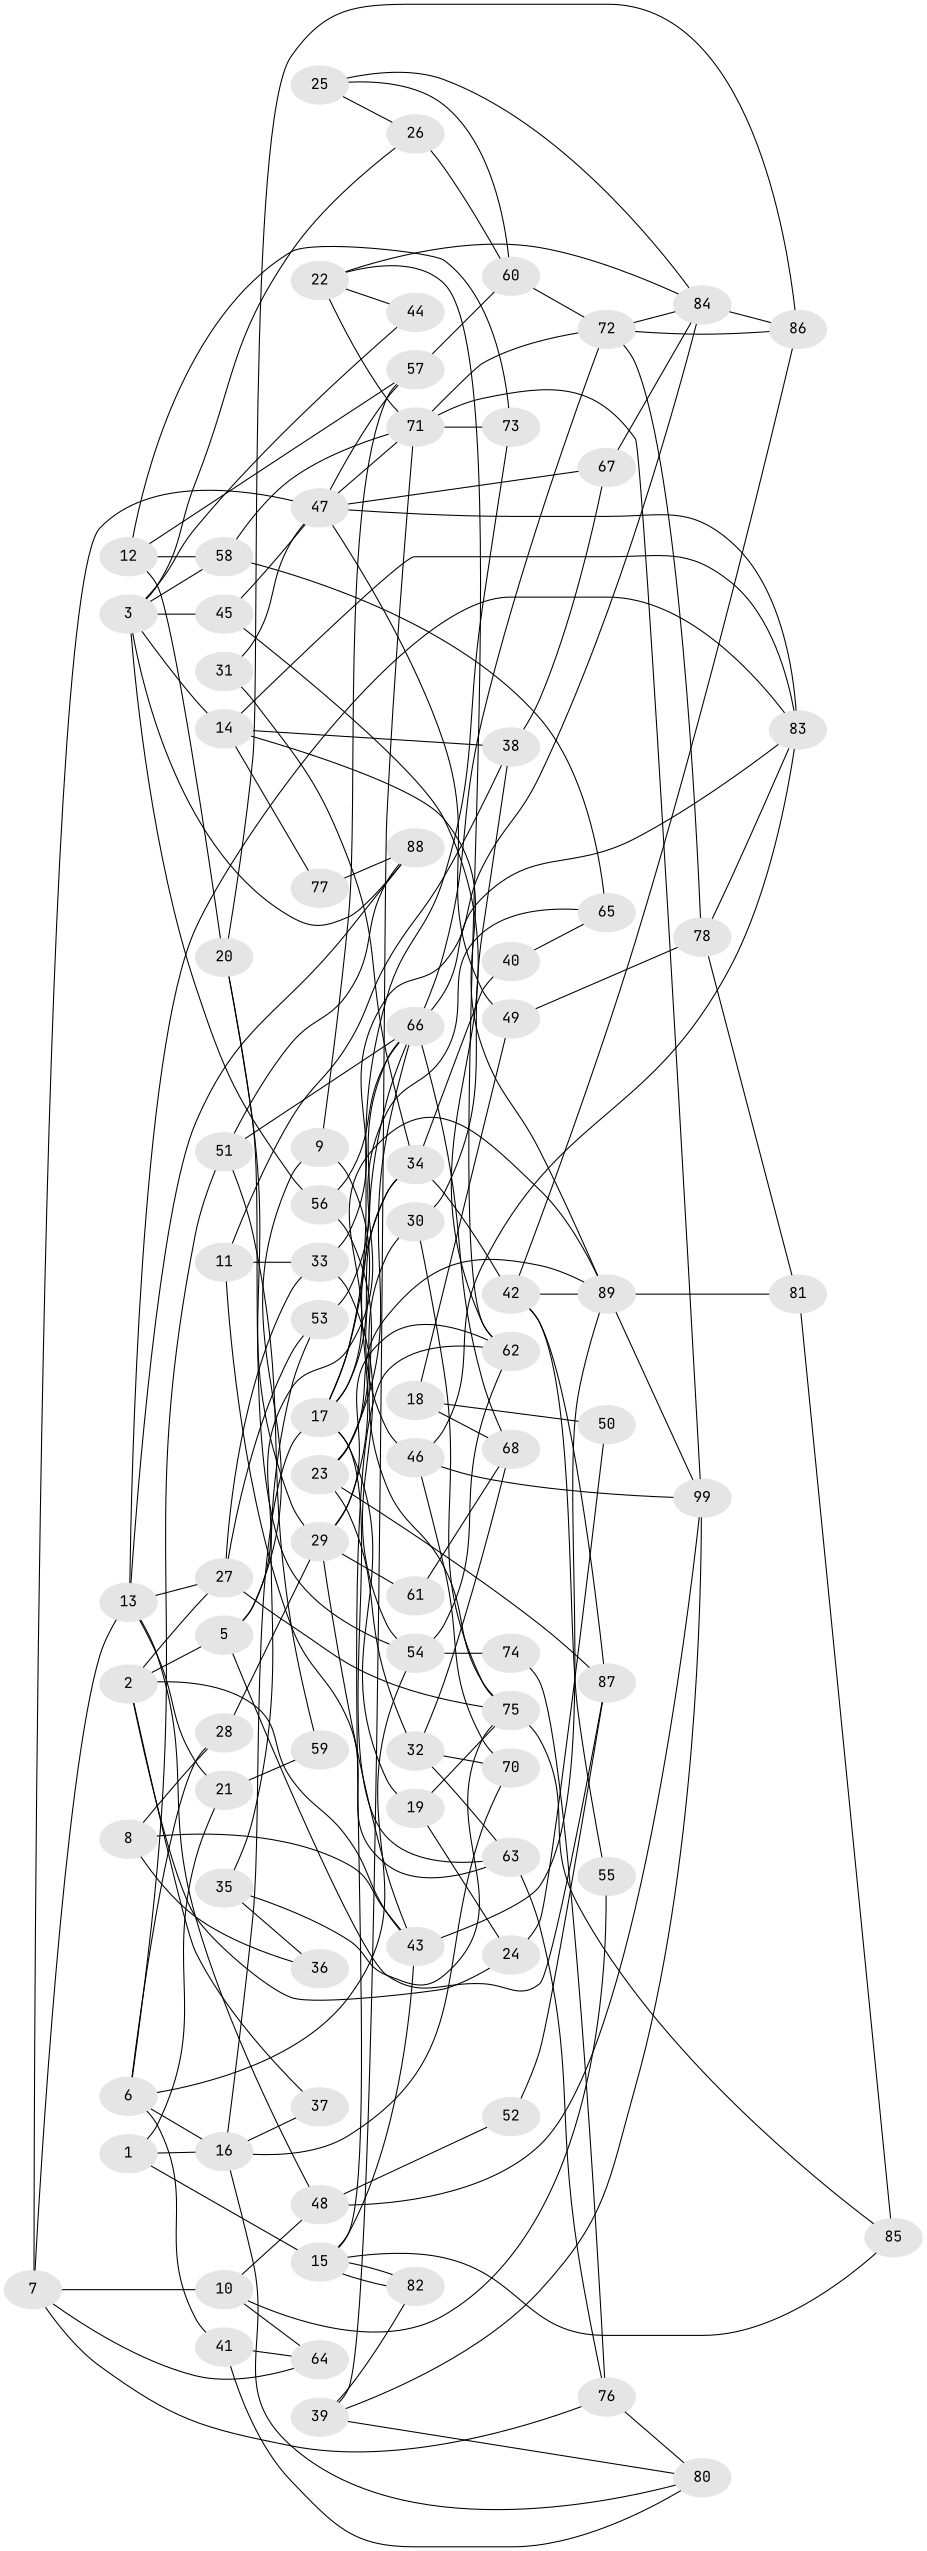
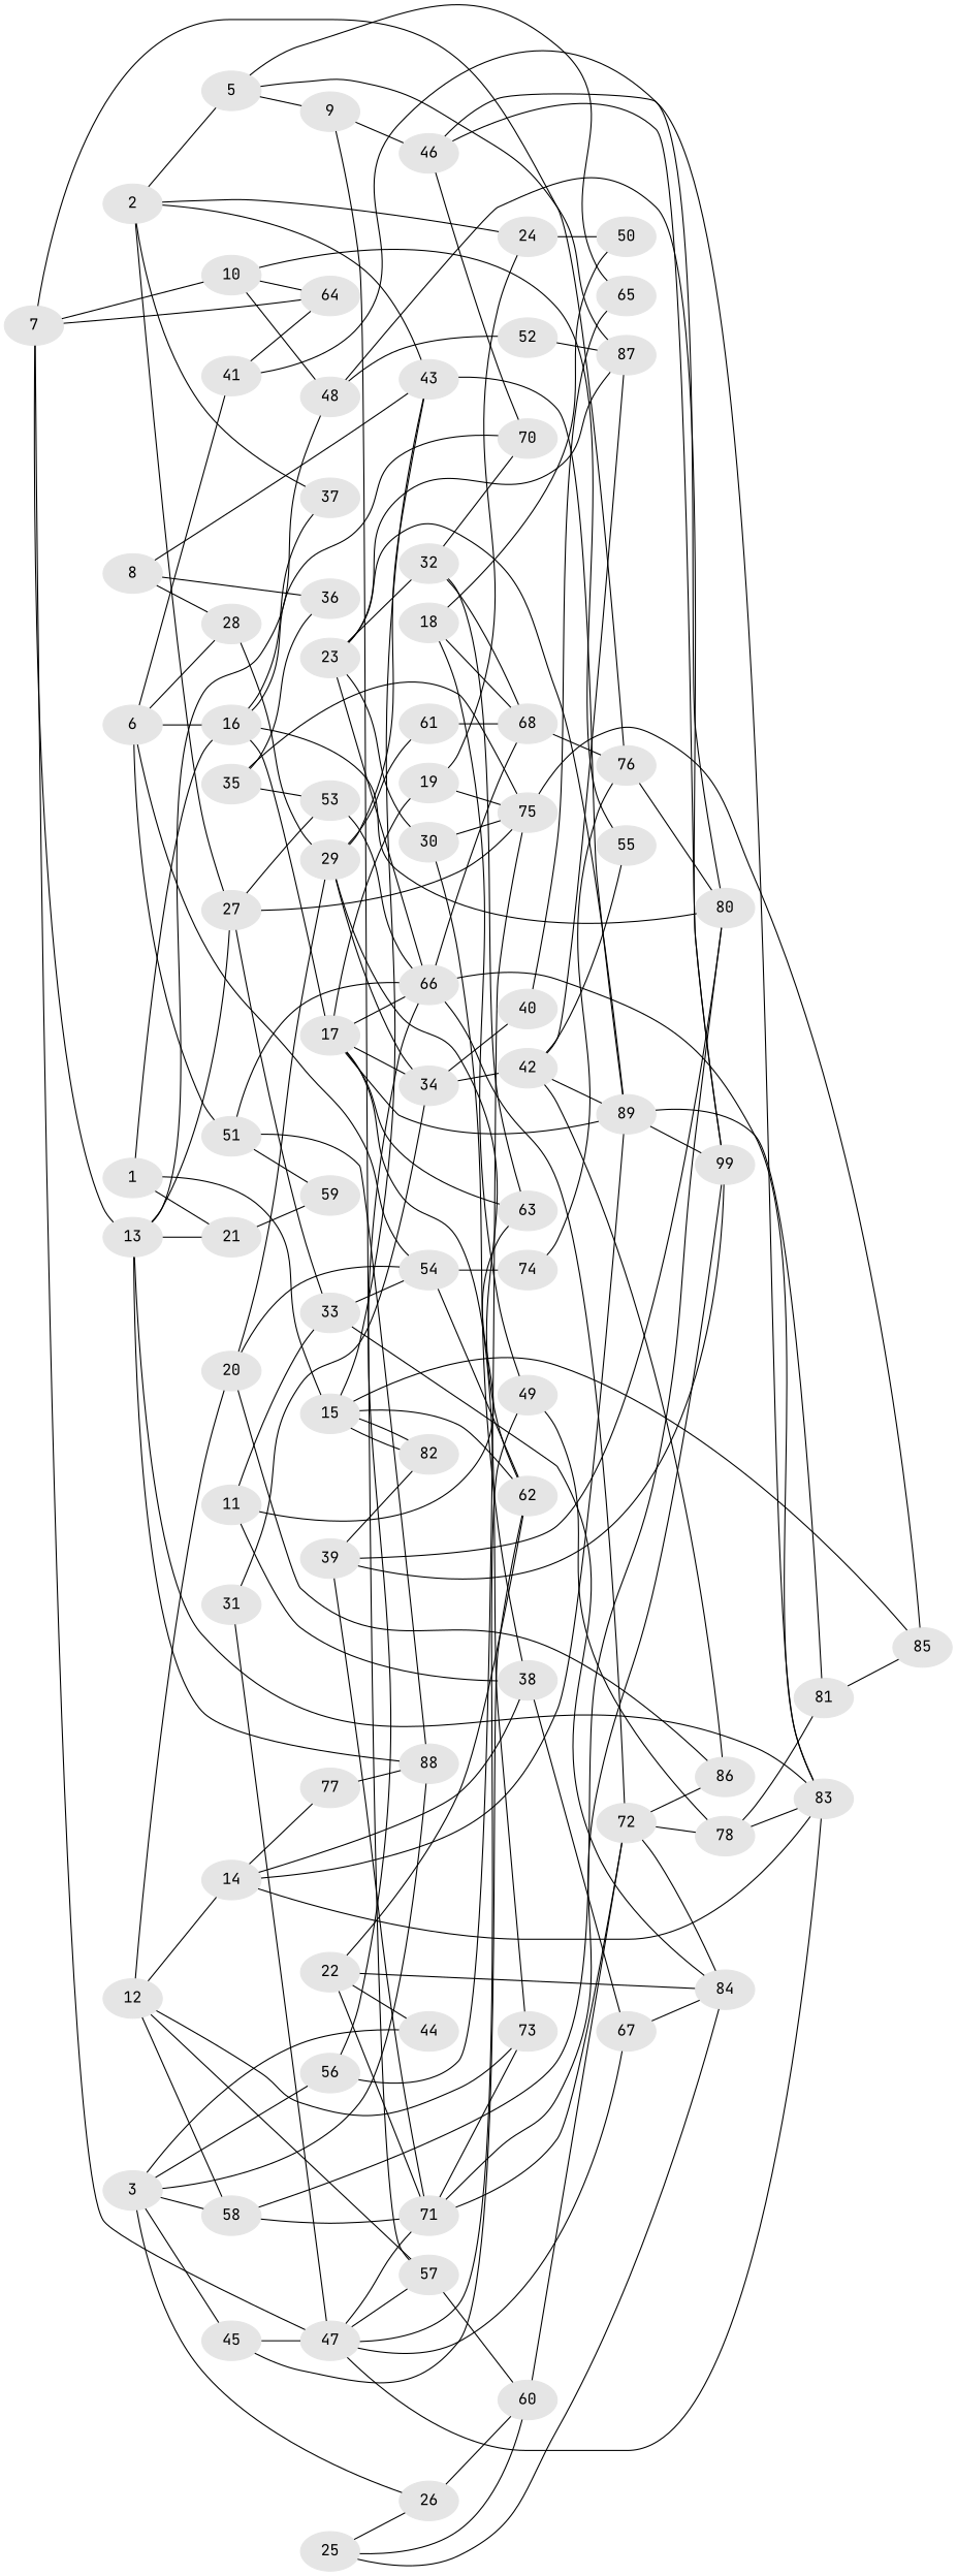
  graph {
    fontname="JetBrains Mono"
    rankdir=LR
    node [color=gray90 fontname="JetBrains Mono" style=filled]
    edge [fontname="JetBrains Mono"]
    1
    15
    16
    21
    43
    62
    82
    85
    37
    17
    70
    80
    59
    2
    5
    24
    27
    9
    65
    87
    50
    33
    75
    53
    n25 [label=89]
    3
    14
    26
    44
    45
    56
    58
    88
    38
    83
    77
    60
    47
    66
    71
    31
    34
    52
    46
    57
    6
    28
    41
    51
    54
    29
    64
    74
    7
    10
    13
    76
    48
    55
    49
    67
    8
    36
    n64 [label=99]
    11
    63
    84
    12
    20
    73
    86
    81
    19
    40
    42
    68
    72
    18
    78
    61
    22
    23
    30
    32
    25
    35
    39
    1 -- 15
    1 -- 16
    1 -- 21
    15 -- 43
    15 -- 62
    15 -- 82
    15 -- 82
    15 -- 85
    16 -- 37
    16 -- 17
    16 -- 70
    16 -- 80
    21 -- 59
    43 -- n25
    17 -- n25
    17 -- 66
    17 -- 34
    17 -- 63
    17 -- 73
    17 -- 19
    2 -- 43
    2 -- 37
    2 -- 5
    2 -- 24
    2 -- 27
    5 -- 9
    5 -- 65
    5 -- 87
    24 -- 50
    27 -- 33
    27 -- 75
    27 -- 53
    9 -- 46
    9 -- 57
    33 -- 54
    33 -- 84
    75 -- 85
    53 -- 66
    n25 -- n64
    n25 -- 81
-   3 -- 14
+   12 -- 14
    3 -- 26
    3 -- 44
    3 -- 45
    3 -- 56
    3 -- 58
    3 -- 88
    14 -- n25
    14 -- 38
    14 -- 83
    14 -- 77
    26 -- 60
    45 -- 62
    45 -- 47
    56 -- 75
    56 -- 66
-   58 -- 65
+   58 -- 80
    58 -- 71
    38 -- 67
    77 -- 88
    60 -- 72
    47 -- 83
    47 -- 71
    47 -- 57
    47 -- 49
    47 -- 67
    66 -- 83
    66 -- 68
    66 -- 72
    71 -- n64
    71 -- 73
    71 -- 72
    31 -- 47
    31 -- 34
    34 -- 40
    34 -- 42
    52 -- 87
    46 -- 70
    46 -- 83
    46 -- n64
    57 -- 60
    6 -- 16
    6 -- 28
    6 -- 41
    6 -- 51
    6 -- 54
    28 -- 29
    41 -- 80
    41 -- 64
    51 -- 59
    51 -- 88
    51 -- 66
    54 -- 62
    54 -- 74
    29 -- 43
    29 -- 62
    29 -- 34
    29 -- 61
    74 -- 76
    7 -- 47
    7 -- 64
    7 -- 10
    7 -- 13
    7 -- 76
    10 -- 64
    10 -- 48
    10 -- 55
    13 -- 21
    13 -- 27
    13 -- 88
    13 -- 83
    13 -- 48
    76 -- 80
    48 -- 52
    48 -- n64
    49 -- 78
    67 -- 84
    8 -- 43
    8 -- 28
    8 -- 36
    11 -- 33
    11 -- 38
    11 -- 63
-   84 -- 86
    12 -- 58
    12 -- 57
    12 -- 20
    12 -- 73
    20 -- 54
    20 -- 29
    20 -- 86
    81 -- 85
    19 -- 24
    19 -- 75
    40 -- 65
    42 -- 87
    42 -- n25
    42 -- 55
    42 -- 86
-   63 -- 76
+   68 -- 76
    72 -- 84
    72 -- 86
    72 -- 78
    18 -- 50
    18 -- 49
    18 -- 68
    78 -- 83
    78 -- 81
    61 -- 68
    22 -- 62
    22 -- 44
    22 -- 71
    22 -- 84
    23 -- 87
    23 -- n25
    23 -- 66
    23 -- 30
    23 -- 32
    30 -- 75
    30 -- 38
    32 -- 70
    32 -- 63
    32 -- 68
    25 -- 26
    25 -- 60
    25 -- 84
    35 -- 75
    35 -- 53
    35 -- 36
    39 -- 82
    39 -- 80
    39 -- 71
    39 -- n64
  }
